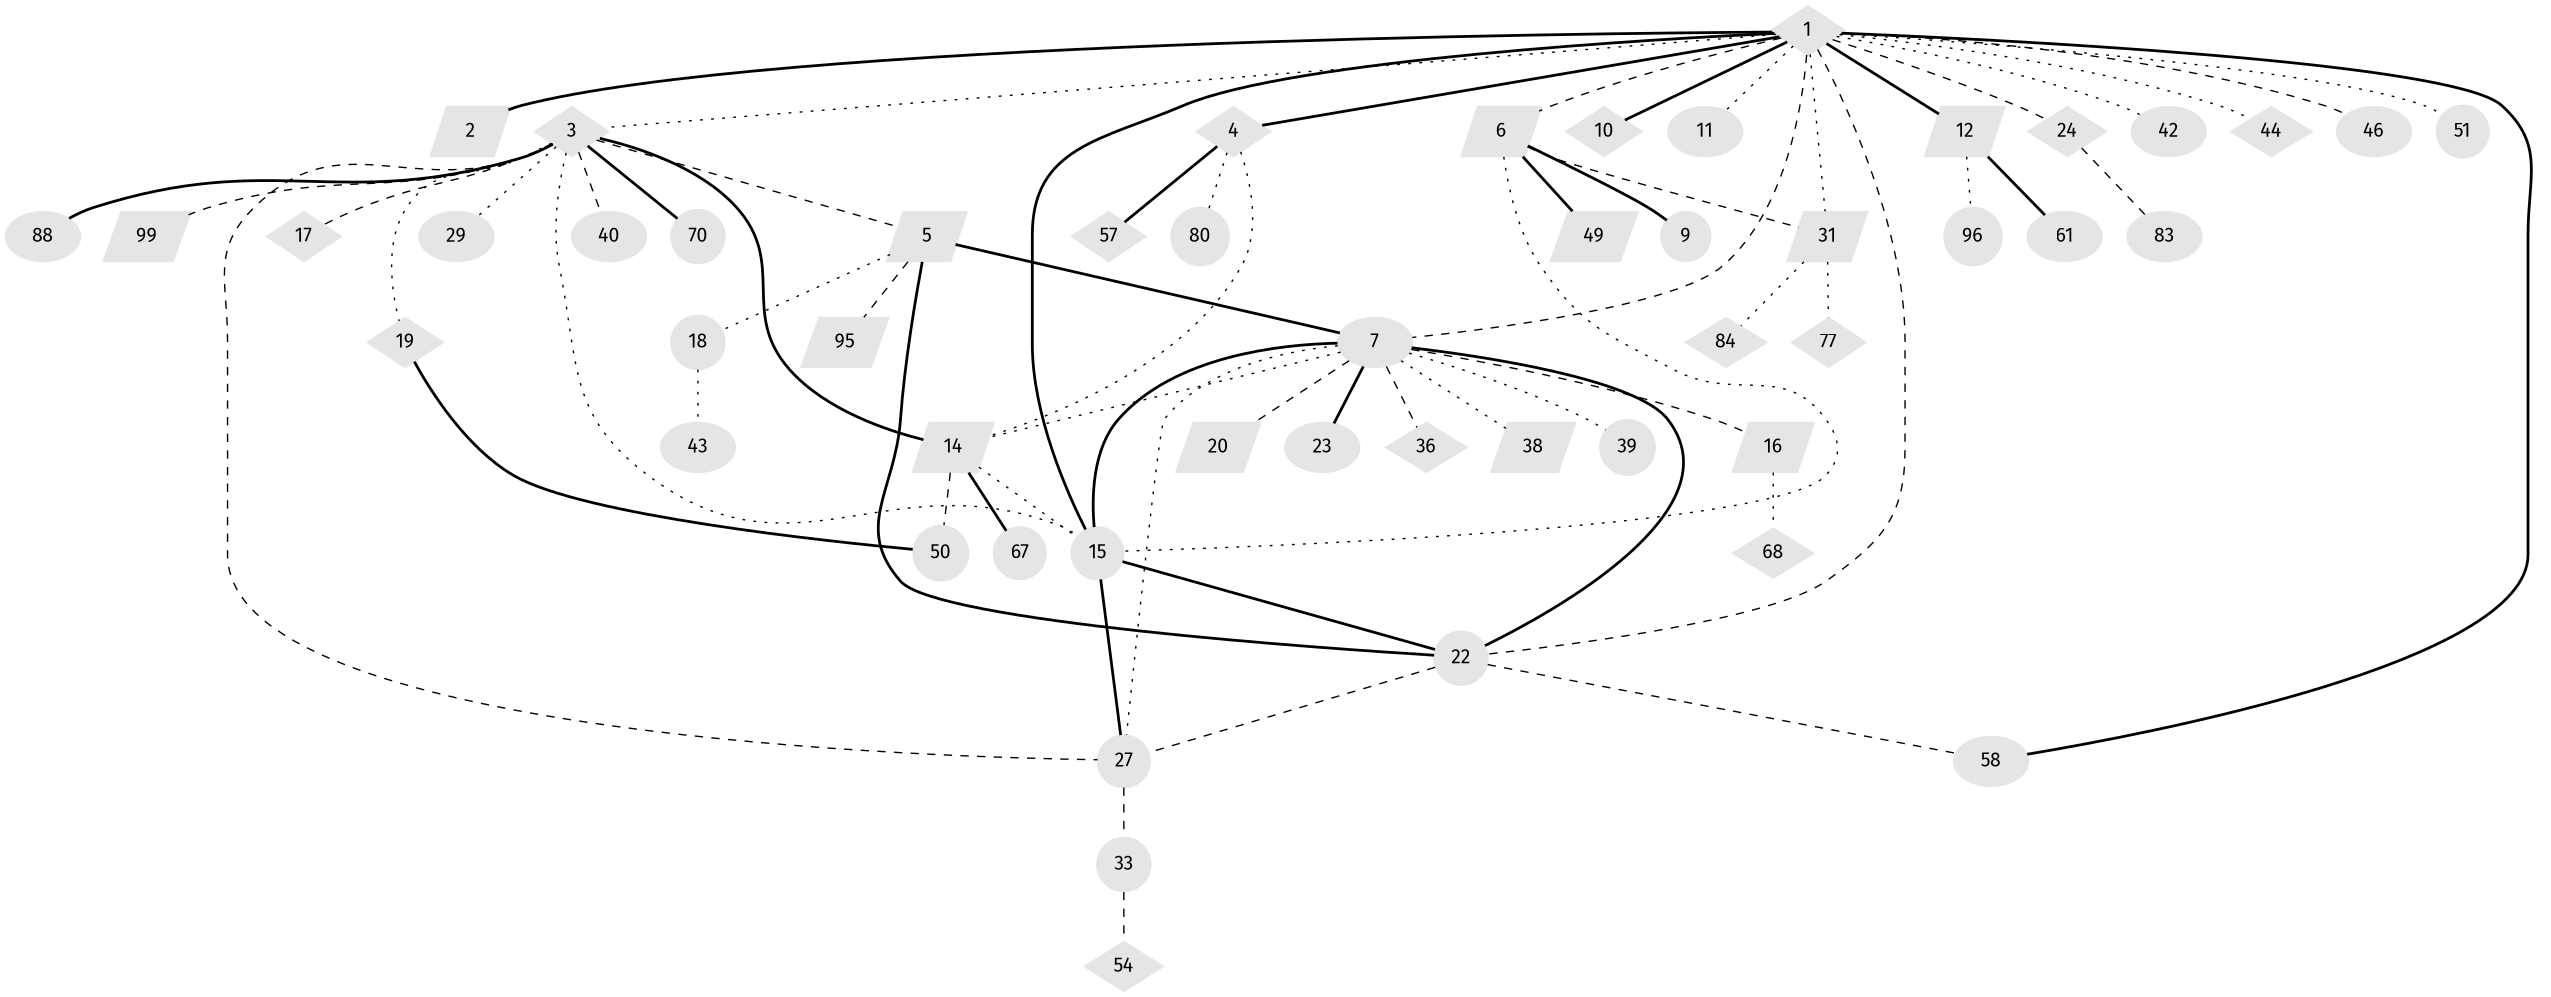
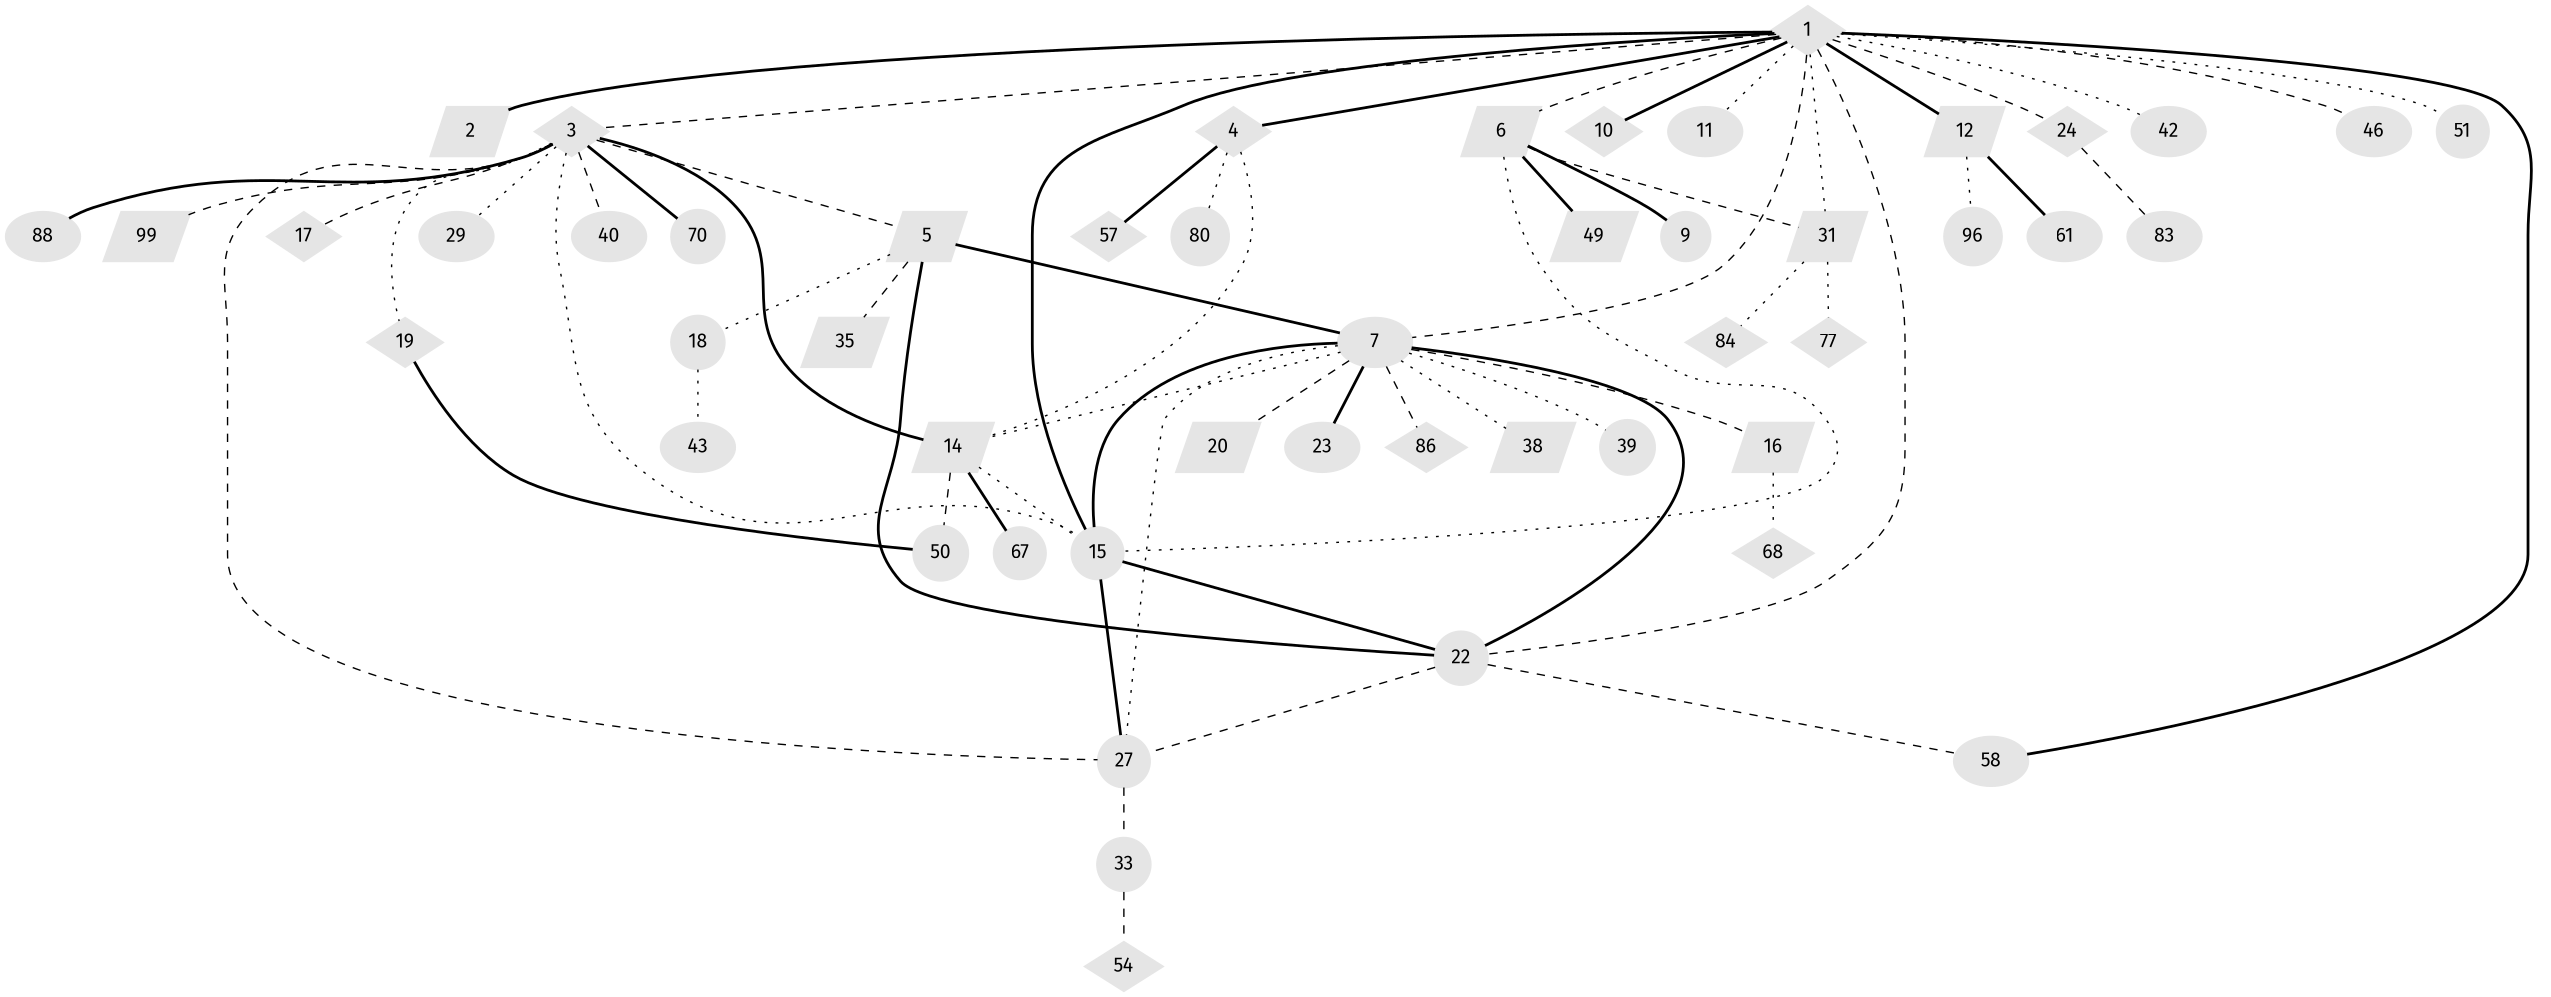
  graph {
    fontname="Fira Sans"
    node [color=gray90 fontname="Fira Sans" shape=diamond style=filled]
    edge [fontname="Fira Sans" style=bold]
    1 [super="+26"]
    2 [shape=parallelogram]
    3
    4
    6 [shape=parallelogram]
    7 [shape=ellipse super="+28+30+37+8+13+32+81+76+63"]
    10
    11 [shape=ellipse]
    12 [shape=parallelogram]
    15 [shape=circle super="+73+82+101+25"]
    22 [shape=circle super="+41+52+74+66"]
    24
    31 [shape=parallelogram]
    42 [shape=ellipse super="+71+94+91"]
-   44
    n16 [label=46 shape=ellipse]
    51 [shape=circle]
    58 [shape=ellipse]
    5 [shape=parallelogram super="+55+59+60"]
    14 [shape=parallelogram super="+34"]
    17
    19
    27 [shape=circle super="+62+46+56+45+48"]
    29 [shape=ellipse]
    40 [shape=ellipse]
    70 [shape=circle super="+72"]
    88 [shape=ellipse]
    99 [shape=parallelogram]
    57
    80 [shape=circle]
    9 [shape=circle]
    49 [shape=parallelogram]
    16 [shape=parallelogram]
    20 [shape=parallelogram]
    23 [shape=ellipse]
-   36 [super="+53+65"]
+   36 [super="+53+65" label=86]
    38 [shape=parallelogram super="+95"]
    39 [shape=circle super="+100+86"]
    61 [shape=ellipse super="+69+83"]
    96 [shape=circle]
    n41 [label=83 shape=ellipse super="+89"]
    77 [super="+93"]
    84
    18 [shape=circle]
-   35 [shape=parallelogram label=95]
+   35 [shape=parallelogram]
    50 [shape=circle super="+87"]
    67 [shape=circle]
    33 [shape=circle]
    43 [shape=ellipse]
    68
    54
    1 -- 2
-   1 -- 3 [style=dotted]
+   1 -- 3 [style=dashed]
    1 -- 4
    1 -- 6 [style=dashed]
    1 -- 7 [style=dashed]
    1 -- 10
    1 -- 11 [style=dotted]
    1 -- 12
    1 -- 15 [weight=2]
    1 -- 22 [style=dashed]
    1 -- 24 [style=dashed]
    1 -- 31 [style=dotted]
    1 -- 42 [style=dotted]
-   1 -- 44 [style=dotted]
    1 -- n16 [style=dashed]
    1 -- 51 [style=dotted]
    1 -- 58
    3 -- 15 [style=dotted]
    3 -- 5 [style=dashed]
    3 -- 14 [weight=2]
    3 -- 17 [style=dashed]
    3 -- 19 [style=dotted]
    3 -- 27 [style=dashed]
    3 -- 29 [style=dotted]
    3 -- 40 [style=dashed]
    3 -- 70
    3 -- 88
    3 -- 99 [style=dashed]
    4 -- 14 [style=dotted]
    4 -- 57
    4 -- 80 [style=dotted]
    6 -- 15 [style=dotted]
    6 -- 31 [style=dashed]
    6 -- 9
    6 -- 49
    7 -- 15
    7 -- 22 [weight=2]
    7 -- 14 [style=dotted]
    7 -- 27 [style=dotted]
    7 -- 16 [style=dashed]
    7 -- 20 [style=dashed]
    7 -- 23
    7 -- 36 [style=dashed]
    7 -- 38 [style=dotted]
    7 -- 39 [style=dotted]
    12 -- 61
    12 -- 96 [style=dotted]
    15 -- 22
    15 -- 27
    22 -- 58 [style=dashed]
    22 -- 27 [style=dashed]
    24 -- n41 [style=dashed]
    31 -- 77 [style=dotted]
    31 -- 84 [style=dotted]
    5 -- 7 [weight=2]
    5 -- 22 [weight=2]
    5 -- 18 [style=dotted]
    5 -- 35 [style=dashed]
    14 -- 15 [style=dotted weight=2]
    14 -- 50 [style=dashed]
    14 -- 67
    19 -- 50
    27 -- 33 [style=dashed]
    16 -- 68 [style=dotted]
    18 -- 43 [style=dotted]
    33 -- 54 [style=dashed]
  }
